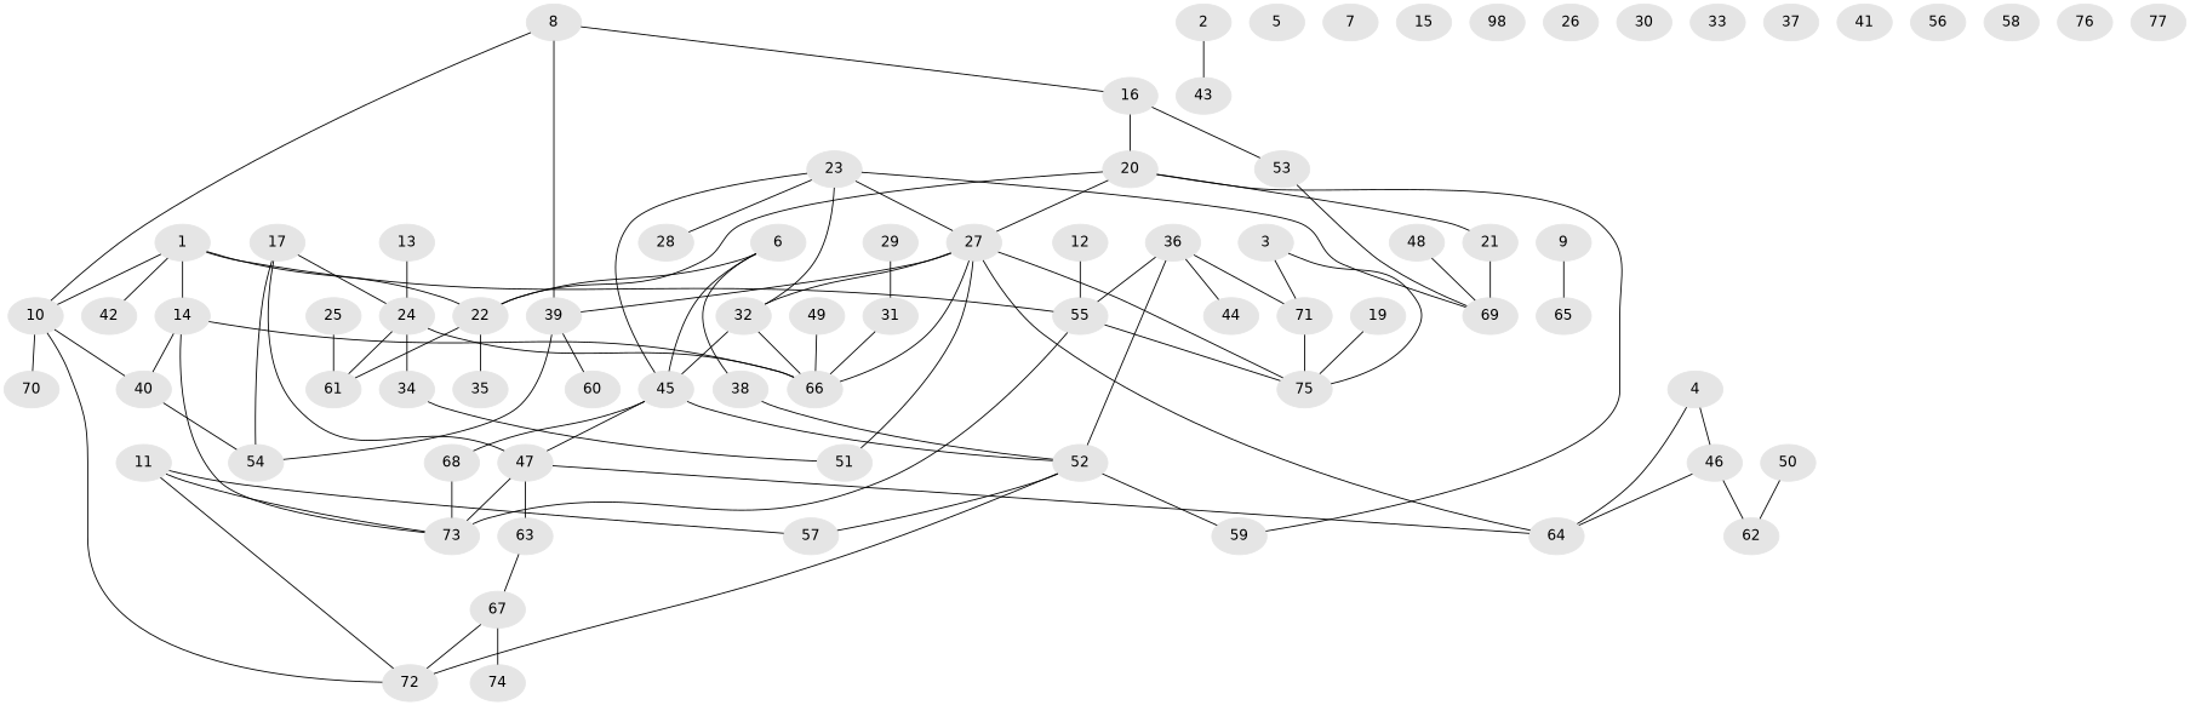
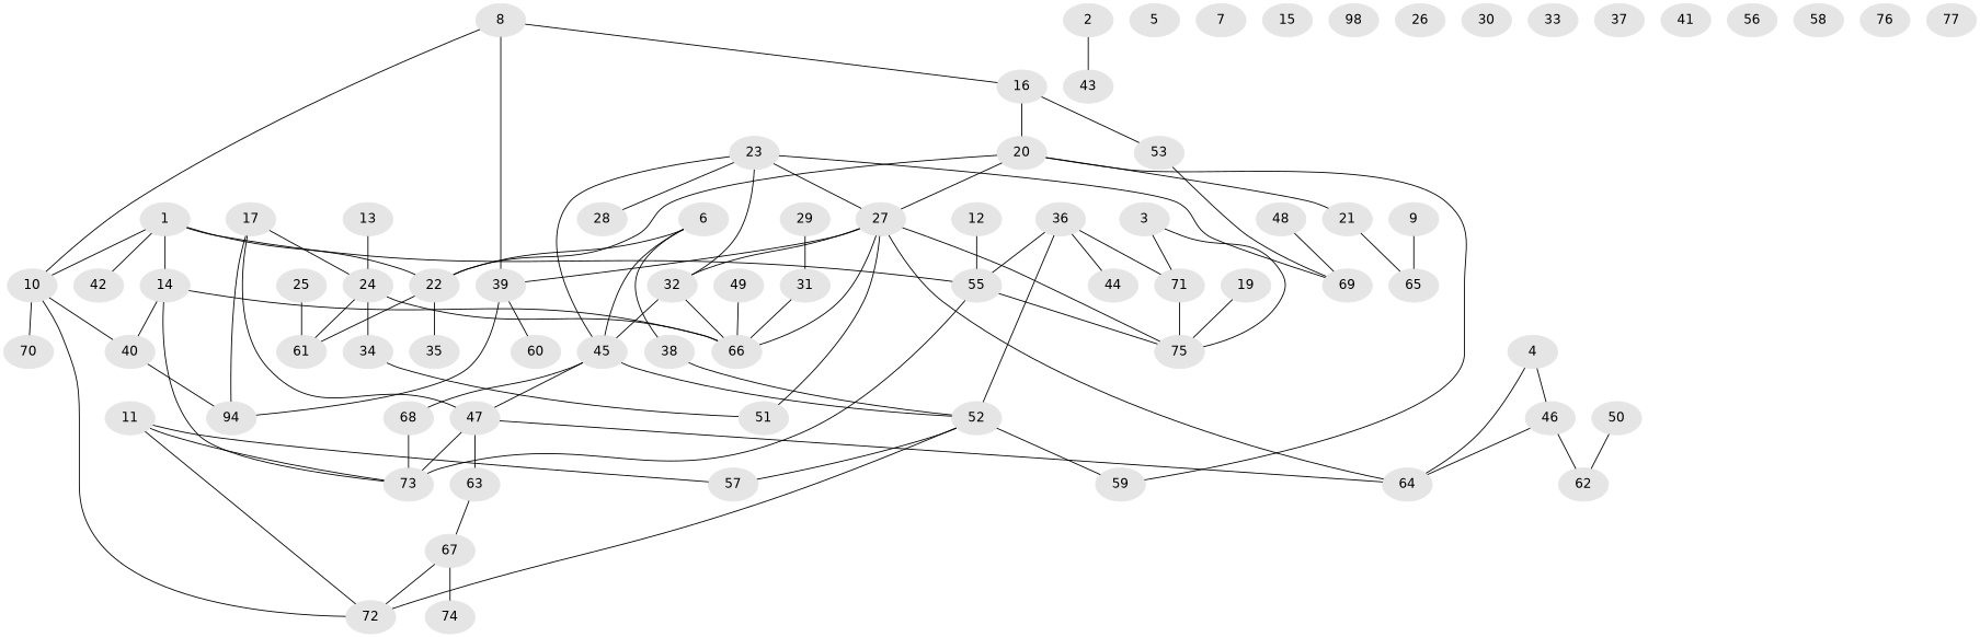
  graph {
    fontname="DejaVu Sans"
    node [color=gray90 fontname="DejaVu Sans" style=filled]
    edge [fontname="DejaVu Sans"]
    1
    10
    14
    22
    42
    55
    40
    70
    72
    73
    66
    35
    61
    75
    2
    43
    3
    71
    4
    46
    64
    62
    5
    6
    38
    45
    52
    47
    68
    7
    8
    16
    39
    20
    53
-   54
+   54 [label=94]
    60
    9
    65
    11
    57
    12
    13
    24
    34
    15
    21
    27
    59
    69
    17
    63
    n53 [label=98]
    19
    32
    51
    23
    28
    25
    26
    29
    31
    30
    33
    36
    44
    37
    41
    67
    48
    49
    50
    56
    58
    74
    76
    77
    1 -- 10
    1 -- 14
    1 -- 22
    1 -- 42
    1 -- 55
    10 -- 40
    10 -- 70
    10 -- 72
    14 -- 40
    14 -- 73
    14 -- 66
    22 -- 35
    22 -- 61
    55 -- 73
    55 -- 75
    40 -- 54
    2 -- 43
    3 -- 75
    3 -- 71
    71 -- 75
    4 -- 46
    4 -- 64
    46 -- 64
    46 -- 62
    6 -- 22
    6 -- 38
    6 -- 45
    38 -- 52
    45 -- 52
    45 -- 47
    45 -- 68
    52 -- 72
    52 -- 57
    52 -- 59
    47 -- 73
    47 -- 64
    47 -- 63
    68 -- 73
    8 -- 10
    8 -- 16
    8 -- 39
    16 -- 20
    16 -- 53
    39 -- 54
    39 -- 60
    20 -- 22
    20 -- 21
    20 -- 27
    20 -- 59
    53 -- 69
    9 -- 65
    11 -- 72
    11 -- 73
    11 -- 57
    12 -- 55
    13 -- 24
    24 -- 66
    24 -- 61
    24 -- 34
    34 -- 51
-   21 -- 69
+   21 -- 65
    27 -- 66
    27 -- 75
    27 -- 64
    27 -- 39
    27 -- 32
    27 -- 51
    17 -- 47
    17 -- 54
    17 -- 24
    63 -- 67
    19 -- 75
    32 -- 66
    32 -- 45
    23 -- 45
    23 -- 27
    23 -- 69
    23 -- 32
    23 -- 28
    25 -- 61
    29 -- 31
    31 -- 66
    36 -- 55
    36 -- 71
    36 -- 52
    36 -- 44
    67 -- 72
    67 -- 74
    48 -- 69
    49 -- 66
    50 -- 62
  }
